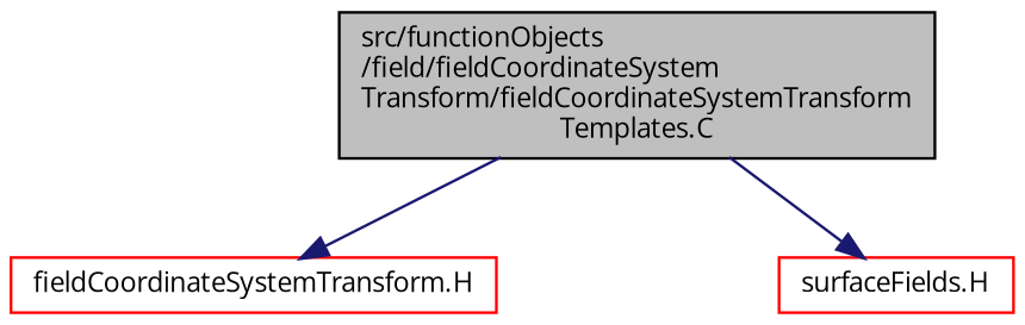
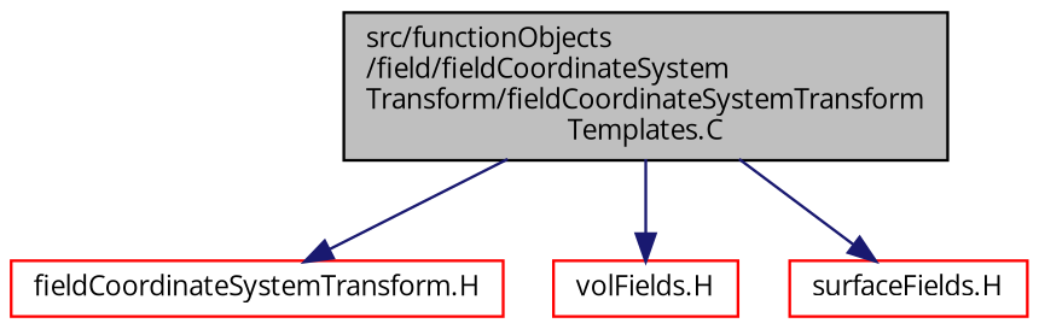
  digraph {
    fontname="Open Sans"
    node [color=red fontname="Open Sans" fontsize=10 shape=record]
    edge [color=midnightblue fontname="Open Sans" fontsize=10 labelfontname=Helvetica labelfontsize=10 style=solid]
    n1 [color=black fillcolor=grey75 fontcolor=black height=0.2 label="src/functionObjects\l/field/fieldCoordinateSystem\lTransform/fieldCoordinateSystemTransform\lTemplates.C" style=filled width=0.4]
    n2 [height=0.2 label="fieldCoordinateSystemTransform.H" width=0.4]
+   n3 [height=0.2 label="volFields.H" width=0.4]
    n4 [height=0.2 label="surfaceFields.H" width=0.4]
    n1 -> n2
+   n1 -> n3
    n1 -> n4
  }
